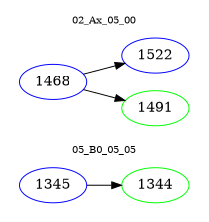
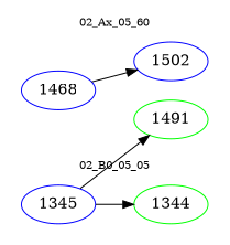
  digraph {
    rankdir=LR
    node [color=blue]
    edge [color=black]
    n1 [label=1468]
-   n2 [label=1522]
+   n2 [label=1502]
    n3 [color=green label=1491]
    n4 [label=1345]
    n5 [color=green label=1344]
    subgraph cluster_1 {
      color=white
      fontsize=10
-     label="02_Ax_05_00"
+     label="02_Ax_05_60"
      n1
      n2
      n3
    }
    subgraph cluster_2 {
      color=white
      fontsize=10
-     label="05_B0_05_05"
+     label="02_B0_05_05"
      n4
      n5
    }
    n1 -> n2
-   n1 -> n3
+   n4 -> n3
    n4 -> n5
  }
